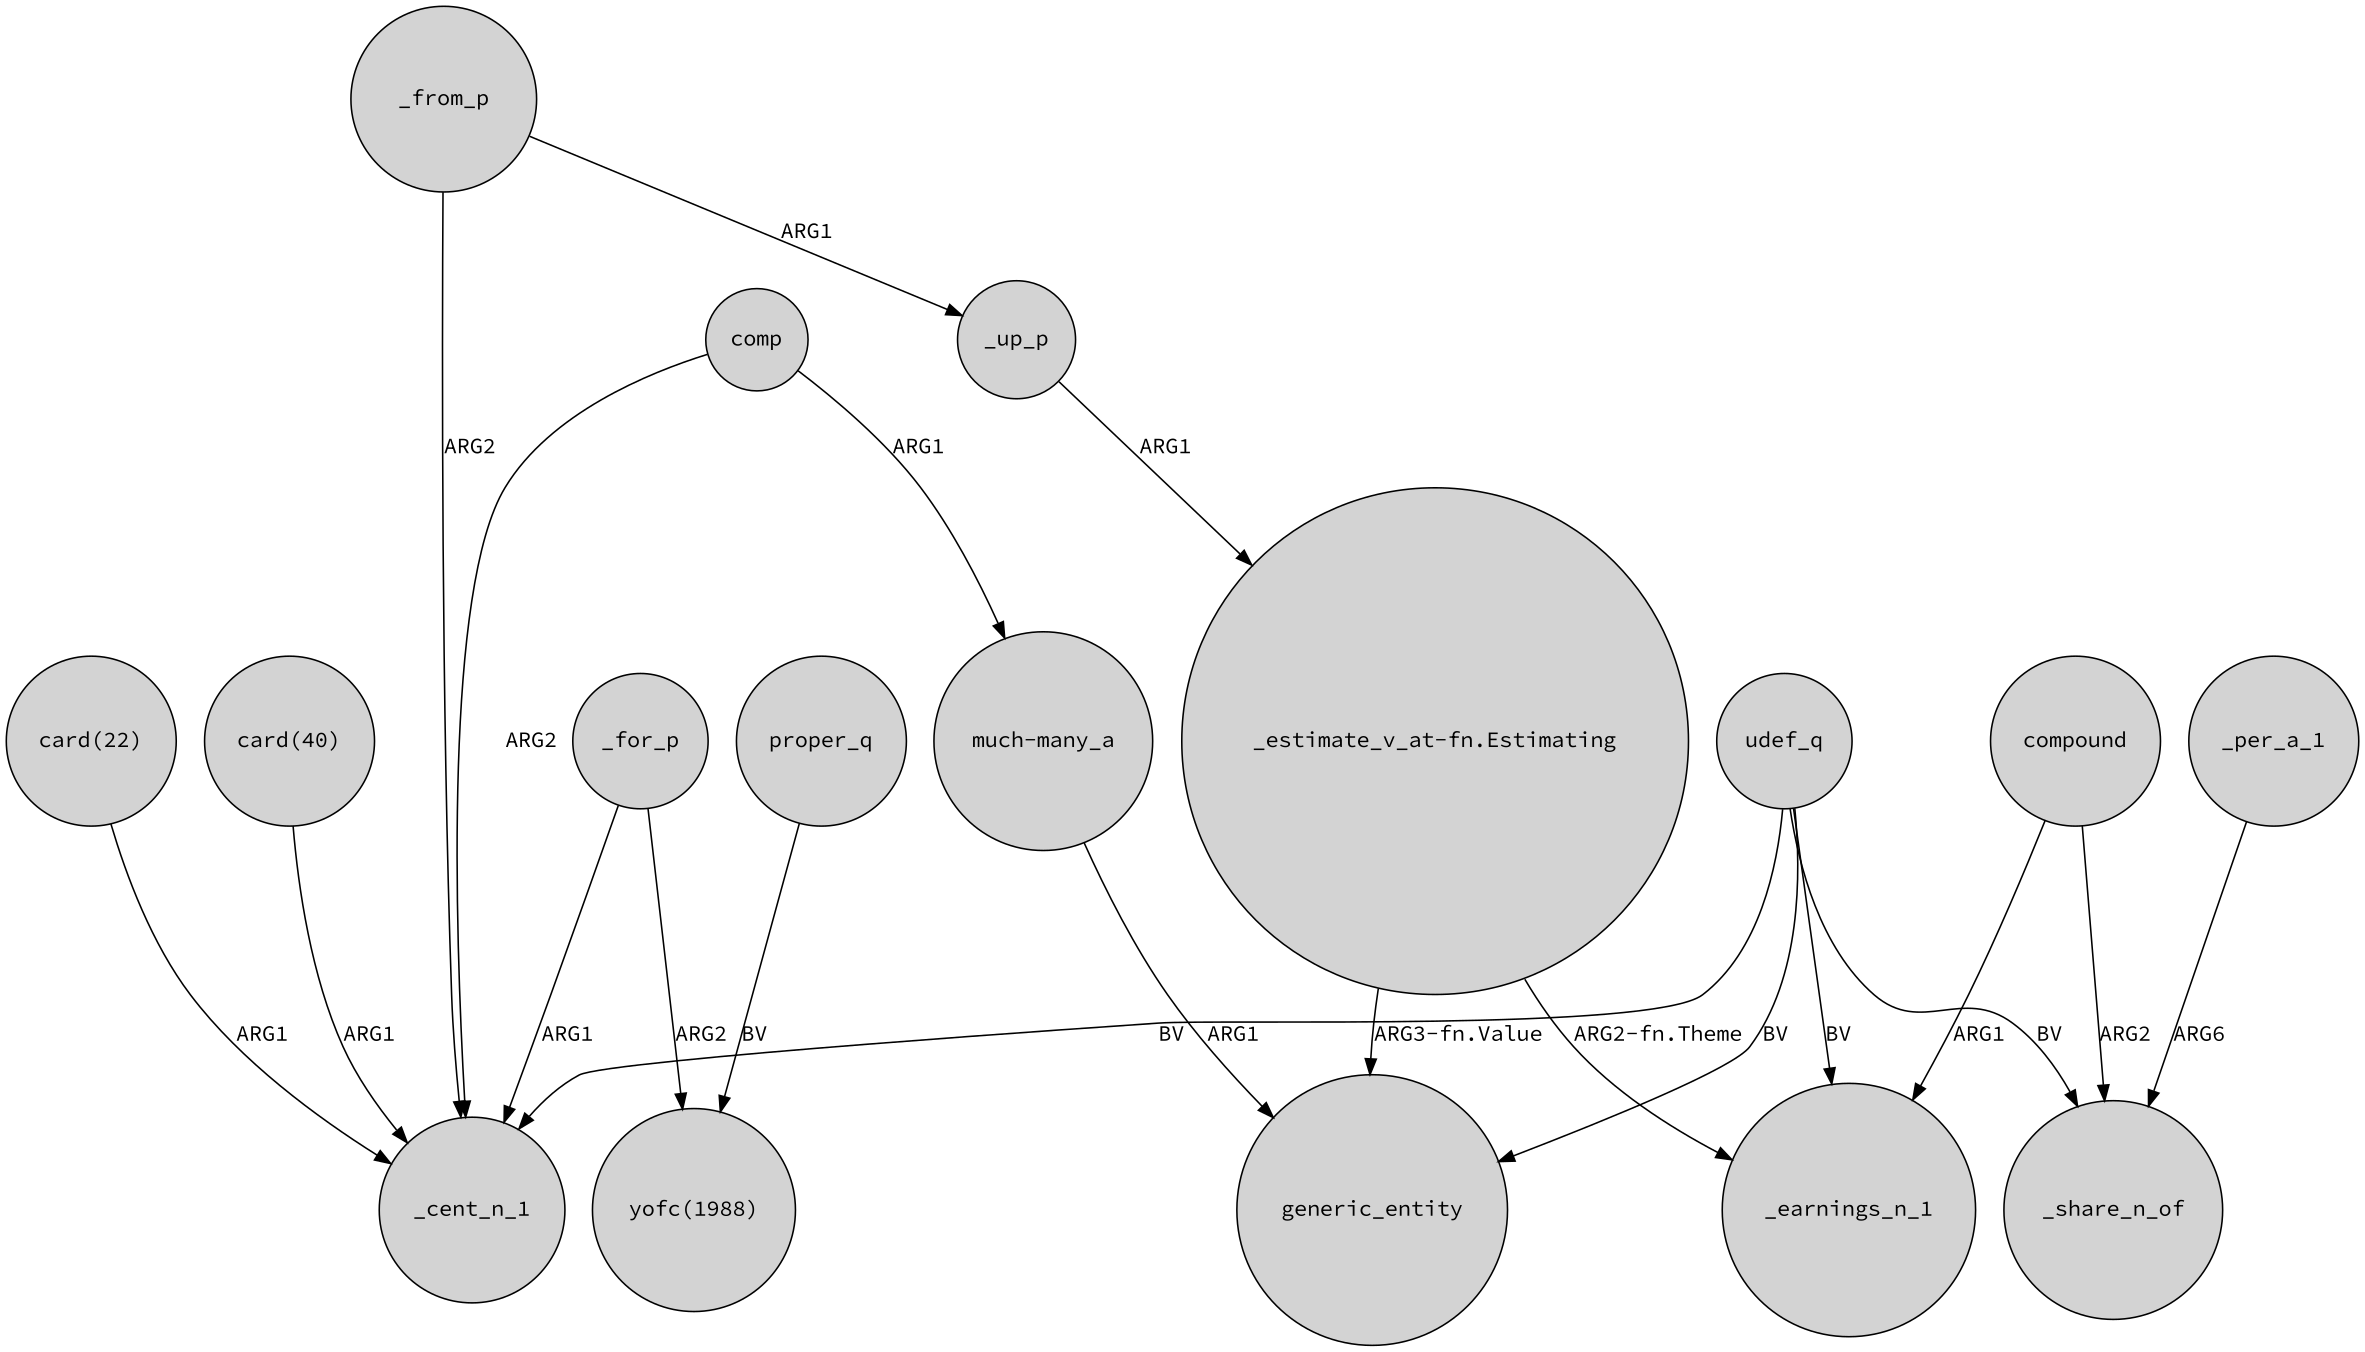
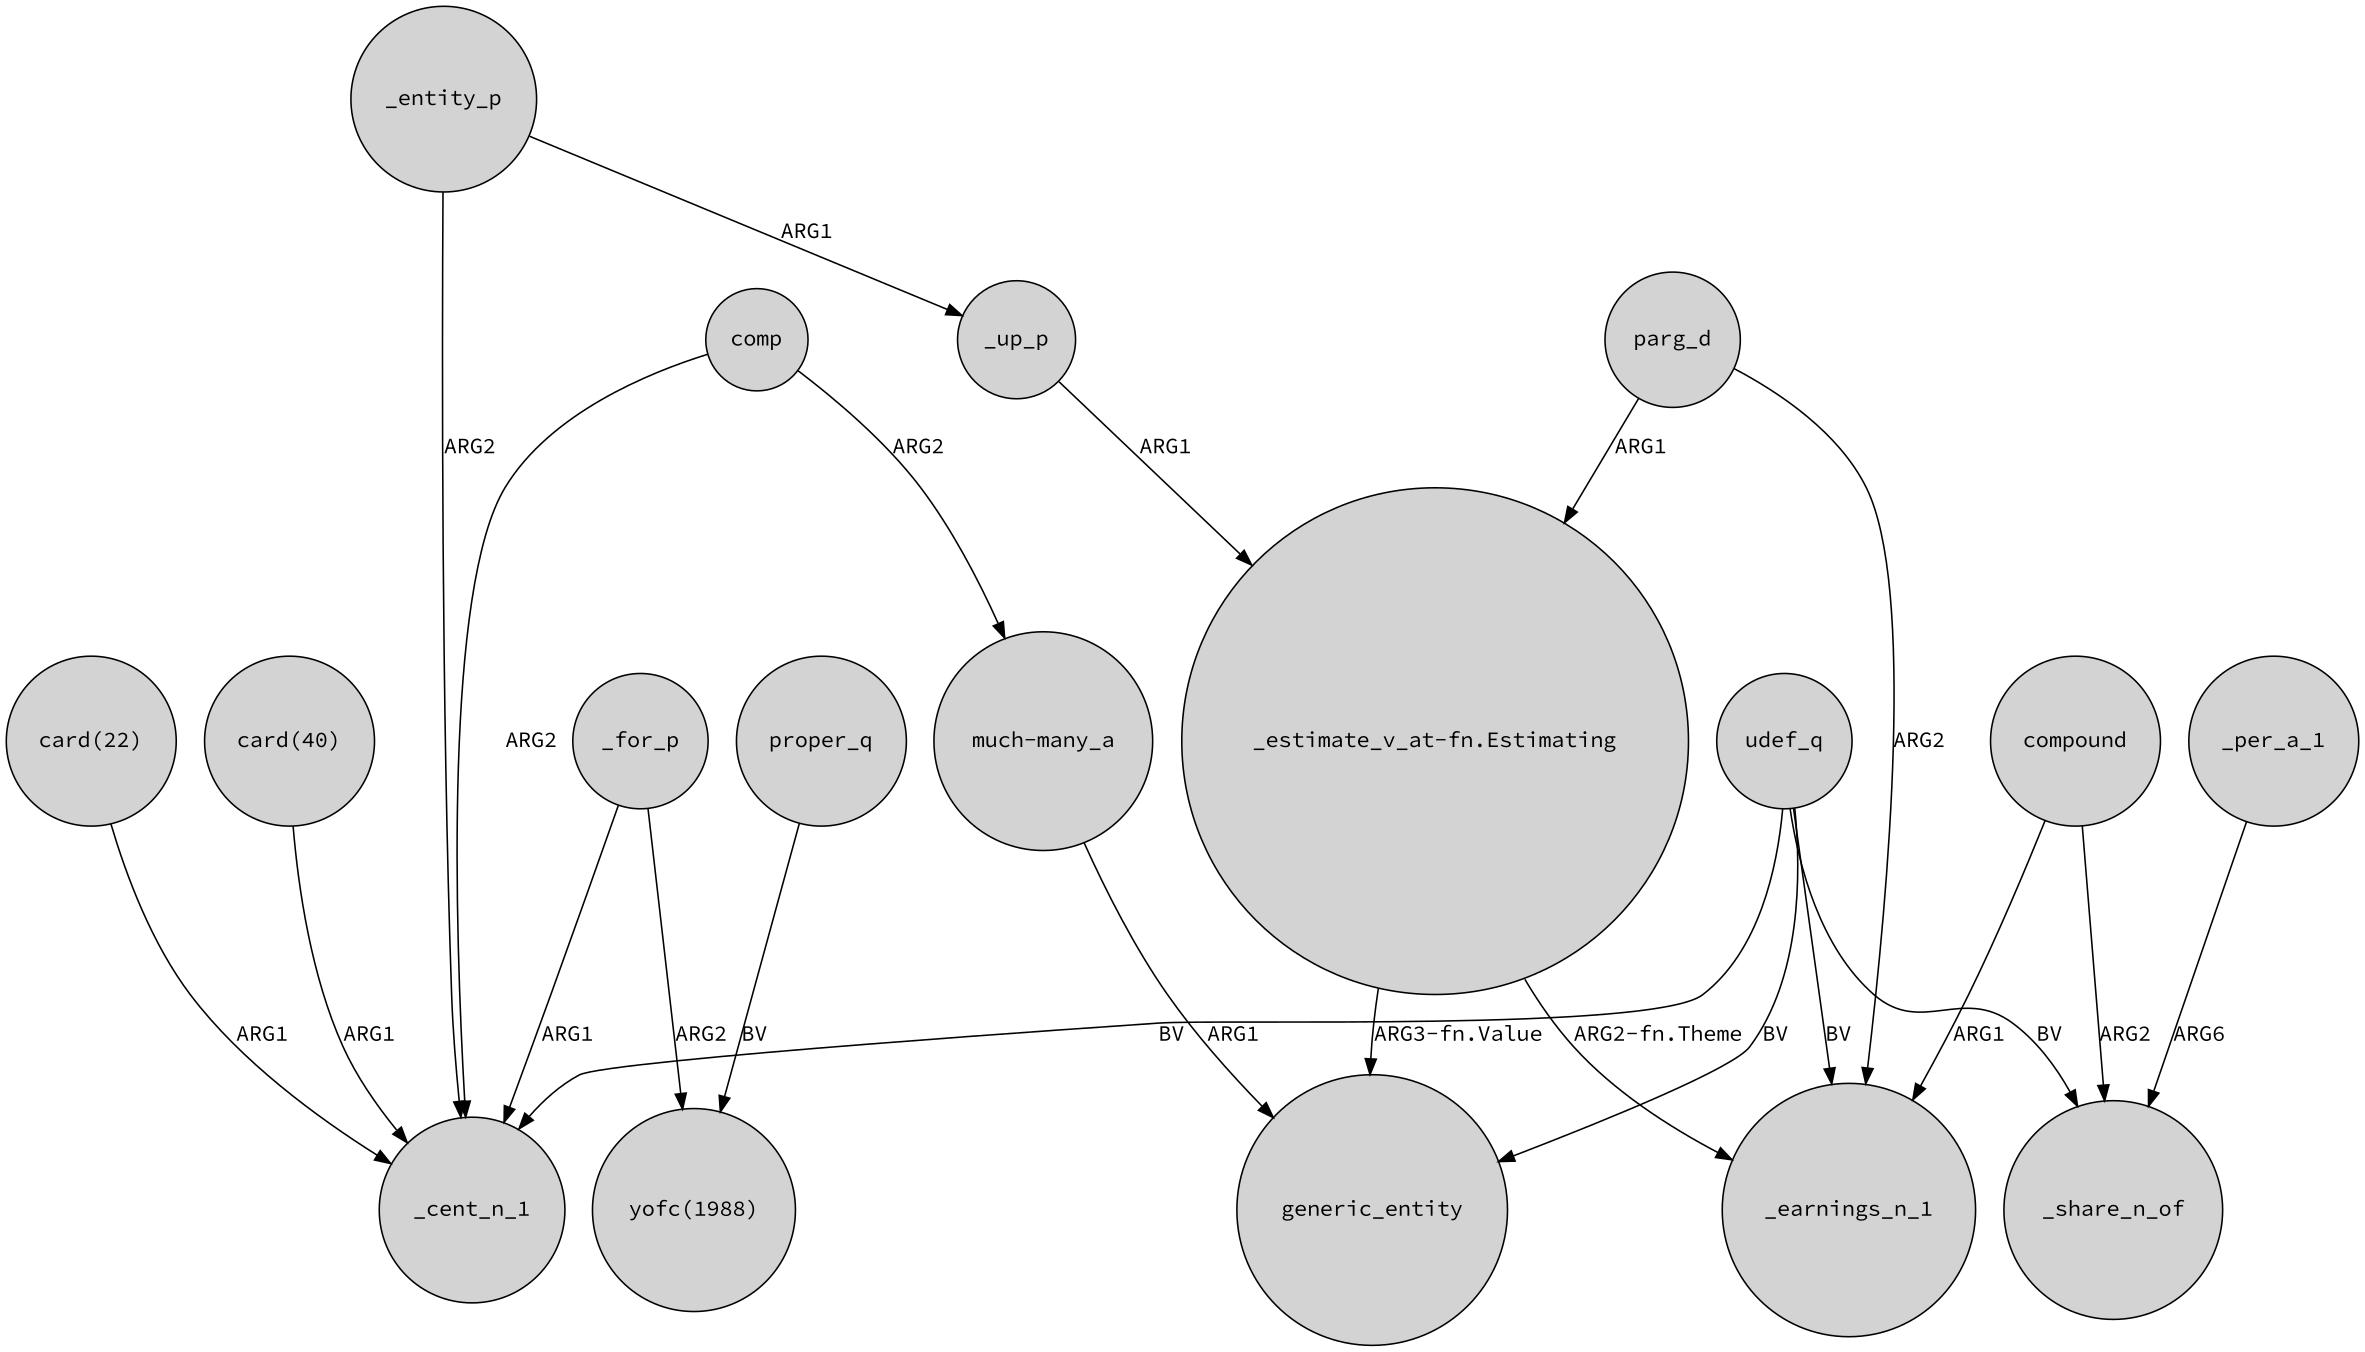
  digraph {
    fontname="Source Code Pro"
    node [fontname="Source Code Pro" shape=circle style=filled]
    edge [fontname="Source Code Pro"]
    udef_q
    generic_entity
    _cent_n_1
    _earnings_n_1
    _share_n_of
    "card(22)"
    "much-many_a"
    comp
    compound
    _per_a_1
    "card(40)"
-   _from_p
+   _from_p [label=_entity_p]
    _up_p
    "_estimate_v_at-fn.Estimating"
    _for_p
    "yofc(1988)"
    proper_q
+   parg_d
    udef_q -> generic_entity [label=BV]
    udef_q -> _cent_n_1 [label=BV]
    udef_q -> _earnings_n_1 [label=BV]
    udef_q -> _share_n_of [label=BV]
    "card(22)" -> _cent_n_1 [label=ARG1]
    "much-many_a" -> generic_entity [label=ARG1]
    comp -> _cent_n_1 [label=ARG2]
-   comp -> "much-many_a" [label=ARG1]
+   comp -> "much-many_a" [label=ARG2]
    compound -> _earnings_n_1 [label=ARG1]
    compound -> _share_n_of [label=ARG2]
    _per_a_1 -> _share_n_of [label=ARG6]
    "card(40)" -> _cent_n_1 [label=ARG1]
    _from_p -> _cent_n_1 [label=ARG2]
    _from_p -> _up_p [label=ARG1]
    _up_p -> "_estimate_v_at-fn.Estimating" [label=ARG1]
    "_estimate_v_at-fn.Estimating" -> generic_entity [label="ARG3-fn.Value"]
    "_estimate_v_at-fn.Estimating" -> _earnings_n_1 [label="ARG2-fn.Theme"]
    _for_p -> _cent_n_1 [label=ARG1]
    _for_p -> "yofc(1988)" [label=ARG2]
    proper_q -> "yofc(1988)" [label=BV]
+   parg_d -> _earnings_n_1 [label=ARG2]
+   parg_d -> "_estimate_v_at-fn.Estimating" [label=ARG1]
  }
